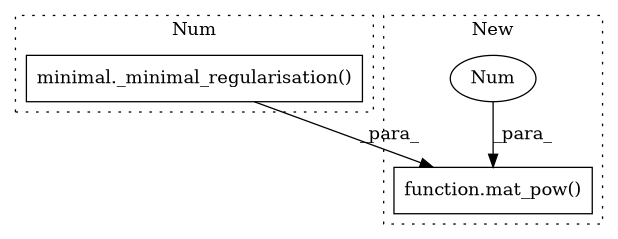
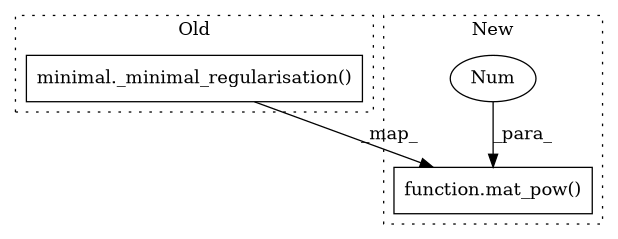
  digraph {
    node [a=75 shape=box]
    n1 [l="24,1" label="minimal._minimal_regularisation()" s="4643,4690"]
    n2 [l="8,1" label="function.mat_pow()" s="3422,3457"]
    n3 [a=76 l=2 label=Num s=3445 shape=ellipse]
    subgraph cluster_1 {
-     label=Num
+     label=Old
      style=dotted
      n1
    }
    subgraph cluster_2 {
      label=New
      style=dotted
      n2
      n3
    }
-   n1 -> n2 [label=_para_]
+   n1 -> n2 [label=_map_]
    n3 -> n2 [label=_para_]
  }
